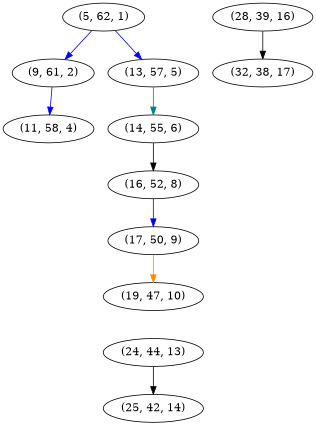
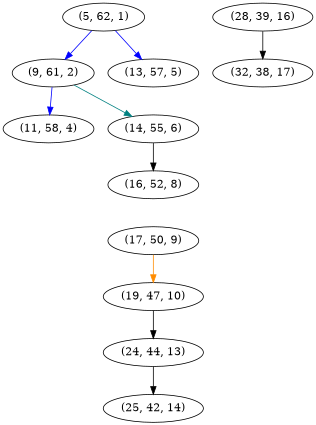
  digraph {
    edge [color=blue]
    "(5, 62, 1)"
    "(9, 61, 2)"
    "(13, 57, 5)"
    "(11, 58, 4)"
    "(14, 55, 6)"
    "(16, 52, 8)"
    "(17, 50, 9)"
    "(19, 47, 10)"
    "(24, 44, 13)"
    "(25, 42, 14)"
    "(28, 39, 16)"
    "(32, 38, 17)"
    "(5, 62, 1)" -> "(9, 61, 2)"
    "(5, 62, 1)" -> "(13, 57, 5)"
    "(9, 61, 2)" -> "(11, 58, 4)"
-   "(13, 57, 5)" -> "(14, 55, 6)" [color=teal]
+   "(9, 61, 2)" -> "(14, 55, 6)" [color=teal]
    "(14, 55, 6)" -> "(16, 52, 8)" [color=black]
-   "(16, 52, 8)" -> "(17, 50, 9)"
    "(17, 50, 9)" -> "(19, 47, 10)" [color=darkorange]
+   "(19, 47, 10)" -> "(24, 44, 13)" [color=black]
    "(24, 44, 13)" -> "(25, 42, 14)" [color=black]
    "(28, 39, 16)" -> "(32, 38, 17)" [color=black]
  }
